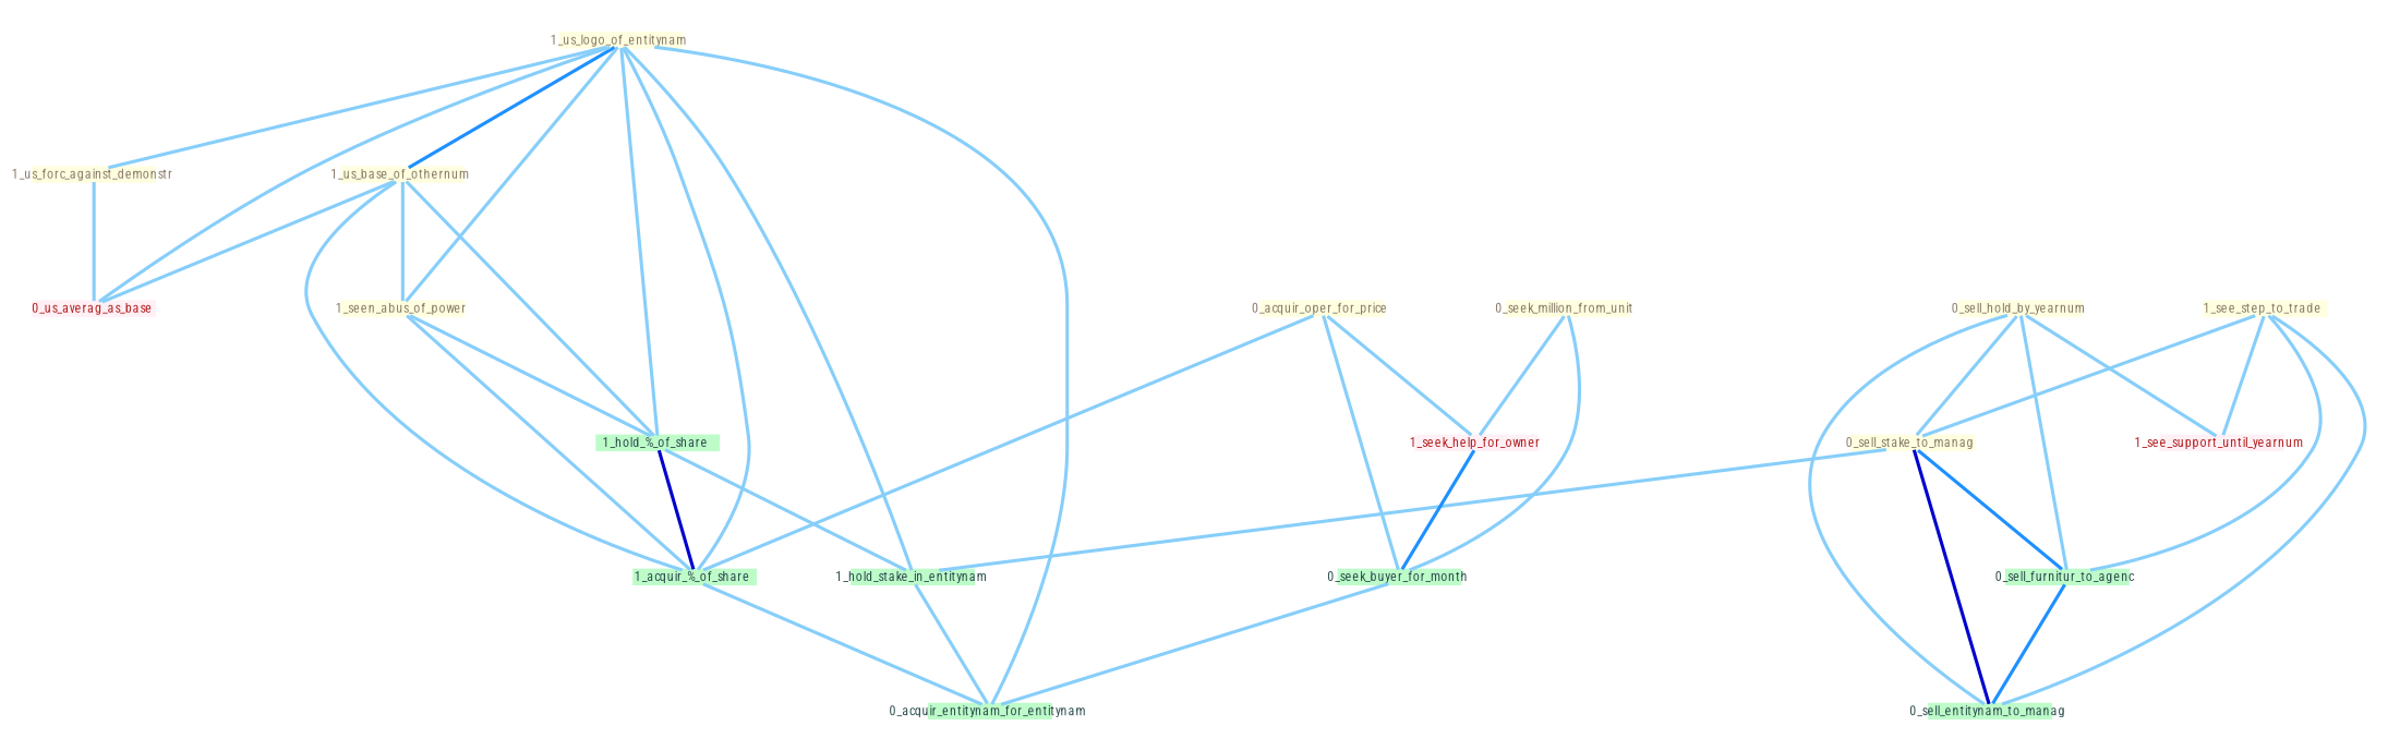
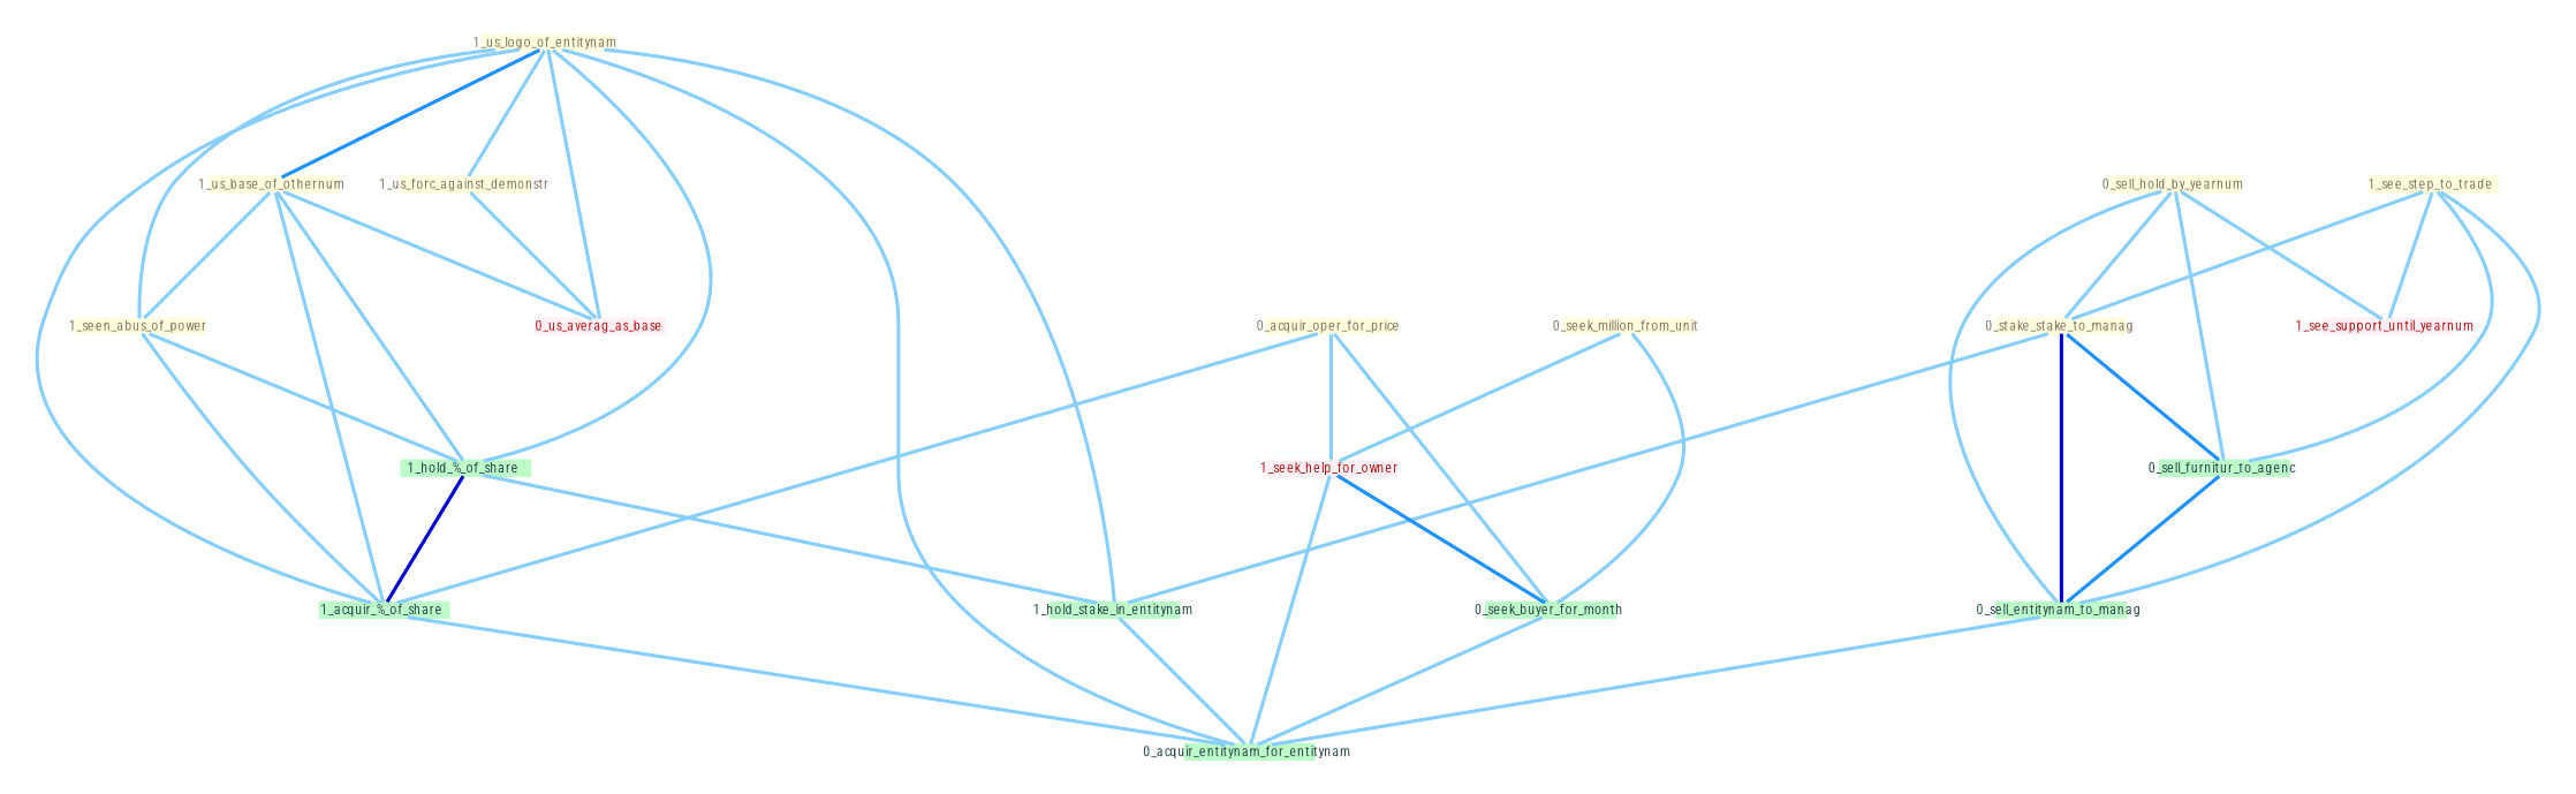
  graph {
    fontname="Roboto Condensed"
    node [color="#ffffe0" fixedsize=true fontcolor="#8b7d6b" fontname="Roboto Condensed" fontsize=4 shape=polygon style=filled]
    edge [color="#87cefa" fontname="Roboto Condensed" w=1]
    "1_us_logo_of_entitynam " [height=.06 width=.5]
    "0_sell_hold_by_yearnum " [height=.06 width=.5]
    "1_see_step_to_trade " [height=.06 width=.5]
    "1_us_base_of_othernum " [height=.06 width=.5]
-   "0_sell_stake_to_manag " [height=.06 width=.5]
+   "0_sell_stake_to_manag " [height=.06 width=.5 label="0_stake_stake_to_manag"]
    "1_us_forc_against_demonstr " [height=.06 width=.5]
    "0_seek_million_from_unit " [height=.06 width=.5]
    "1_seen_abus_of_power " [height=.06 width=.5]
    "0_acquir_oper_for_price " [height=.06 width=.5]
    "1_seek_help_for_owner " [color="#fff0f5" fontcolor="#b22222" height=.06 width=.5]
    "1_see_support_until_yearnum " [color="#fff0f5" fontcolor="#b22222" height=.06 width=.5]
    "0_us_averag_as_base " [color="#fff0f5" fontcolor="#b22222" height=.06 width=.5]
    "1_hold_%_of_share " [color="#BDFCC9" fontcolor="#2f4f4f" height=.06 width=.5]
    "1_hold_stake_in_entitynam " [color="#BDFCC9" fontcolor="#2f4f4f" height=.06 width=.5]
    "1_acquir_%_of_share " [color="#BDFCC9" fontcolor="#2f4f4f" height=.06 width=.5]
    "0_acquir_entitynam_for_entitynam " [color="#BDFCC9" fontcolor="#2f4f4f" height=.06 width=.5]
    "0_sell_furnitur_to_agenc " [color="#BDFCC9" fontcolor="#2f4f4f" height=.06 width=.5]
    "0_sell_entitynam_to_manag " [color="#BDFCC9" fontcolor="#2f4f4f" height=.06 width=.5]
    "0_seek_buyer_for_month " [color="#BDFCC9" fontcolor="#2f4f4f" height=.06 width=.5]
    subgraph sub_1 {
      "1_us_logo_of_entitynam "
      "0_sell_hold_by_yearnum "
      "1_see_step_to_trade "
      "1_us_base_of_othernum "
      "0_sell_stake_to_manag "
      "1_us_forc_against_demonstr "
      "0_seek_million_from_unit "
      "1_seen_abus_of_power "
      "0_acquir_oper_for_price "
    }
    subgraph sub_2 {
      "1_seek_help_for_owner "
      "1_see_support_until_yearnum "
      "0_us_averag_as_base "
    }
    "1_us_logo_of_entitynam " -- "1_us_base_of_othernum " [color="#1e90ff" w=2]
    "1_us_logo_of_entitynam " -- "1_us_forc_against_demonstr "
    "1_us_logo_of_entitynam " -- "1_seen_abus_of_power "
    "1_us_logo_of_entitynam " -- "0_us_averag_as_base "
    "1_us_logo_of_entitynam " -- "1_hold_%_of_share "
    "1_us_logo_of_entitynam " -- "1_hold_stake_in_entitynam "
    "1_us_logo_of_entitynam " -- "1_acquir_%_of_share "
    "1_us_logo_of_entitynam " -- "0_acquir_entitynam_for_entitynam "
    "0_sell_hold_by_yearnum " -- "0_sell_stake_to_manag "
    "0_sell_hold_by_yearnum " -- "1_see_support_until_yearnum "
    "0_sell_hold_by_yearnum " -- "0_sell_furnitur_to_agenc "
    "0_sell_hold_by_yearnum " -- "0_sell_entitynam_to_manag "
    "1_see_step_to_trade " -- "0_sell_stake_to_manag "
    "1_see_step_to_trade " -- "1_see_support_until_yearnum "
    "1_see_step_to_trade " -- "0_sell_furnitur_to_agenc "
    "1_see_step_to_trade " -- "0_sell_entitynam_to_manag "
    "1_us_base_of_othernum " -- "1_seen_abus_of_power "
    "1_us_base_of_othernum " -- "0_us_averag_as_base "
    "1_us_base_of_othernum " -- "1_hold_%_of_share "
    "1_us_base_of_othernum " -- "1_acquir_%_of_share "
    "0_sell_stake_to_manag " -- "1_hold_stake_in_entitynam "
    "0_sell_stake_to_manag " -- "0_sell_furnitur_to_agenc " [color="#1e90ff" w=2]
    "0_sell_stake_to_manag " -- "0_sell_entitynam_to_manag " [color="#0000cd" w=3]
    "1_us_forc_against_demonstr " -- "0_us_averag_as_base "
    "0_seek_million_from_unit " -- "1_seek_help_for_owner "
    "0_seek_million_from_unit " -- "0_seek_buyer_for_month "
    "1_seen_abus_of_power " -- "1_hold_%_of_share "
    "1_seen_abus_of_power " -- "1_acquir_%_of_share "
    "0_acquir_oper_for_price " -- "1_seek_help_for_owner "
    "0_acquir_oper_for_price " -- "1_acquir_%_of_share "
    "0_acquir_oper_for_price " -- "0_seek_buyer_for_month "
+   "1_seek_help_for_owner " -- "0_acquir_entitynam_for_entitynam "
    "1_seek_help_for_owner " -- "0_seek_buyer_for_month " [color="#1e90ff" w=2]
    "1_hold_%_of_share " -- "1_hold_stake_in_entitynam "
    "1_hold_%_of_share " -- "1_acquir_%_of_share " [color="#0000cd" w=3]
    "1_hold_stake_in_entitynam " -- "0_acquir_entitynam_for_entitynam "
    "1_acquir_%_of_share " -- "0_acquir_entitynam_for_entitynam "
    "0_sell_furnitur_to_agenc " -- "0_sell_entitynam_to_manag " [color="#1e90ff" w=2]
+   "0_sell_entitynam_to_manag " -- "0_acquir_entitynam_for_entitynam "
    "0_seek_buyer_for_month " -- "0_acquir_entitynam_for_entitynam "
  }
